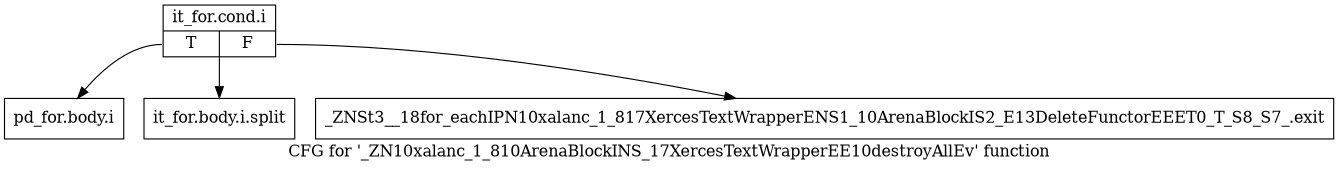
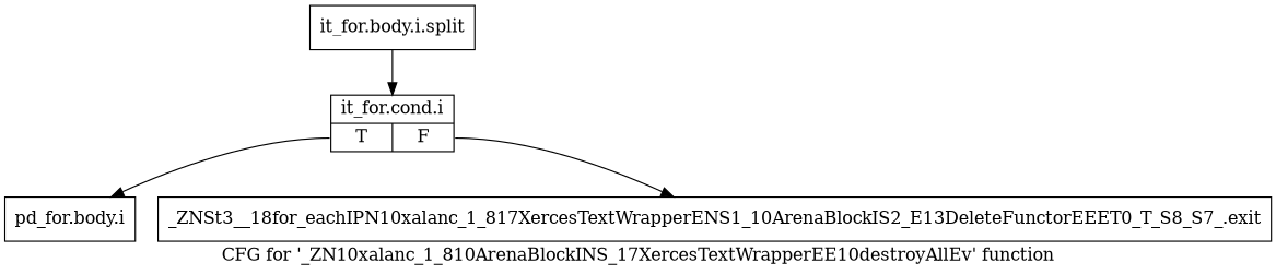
  digraph {
    label="CFG for '_ZN10xalanc_1_810ArenaBlockINS_17XercesTextWrapperEE10destroyAllEv' function"
    node [shape=record]
    n1 [label="{it_for.cond.i|{<s0>T|<s1>F}}"]
    n2 [label="{pd_for.body.i}"]
    n3 [label="{_ZNSt3__18for_eachIPN10xalanc_1_817XercesTextWrapperENS1_10ArenaBlockIS2_E13DeleteFunctorEEET0_T_S8_S7_.exit}"]
    n4 [label="{it_for.body.i.split}"]
    n1 -> n2 [tailport=s0]
    n1 -> n3 [tailport=s1]
-   n1 -> n4
+   n4 -> n1
  }
